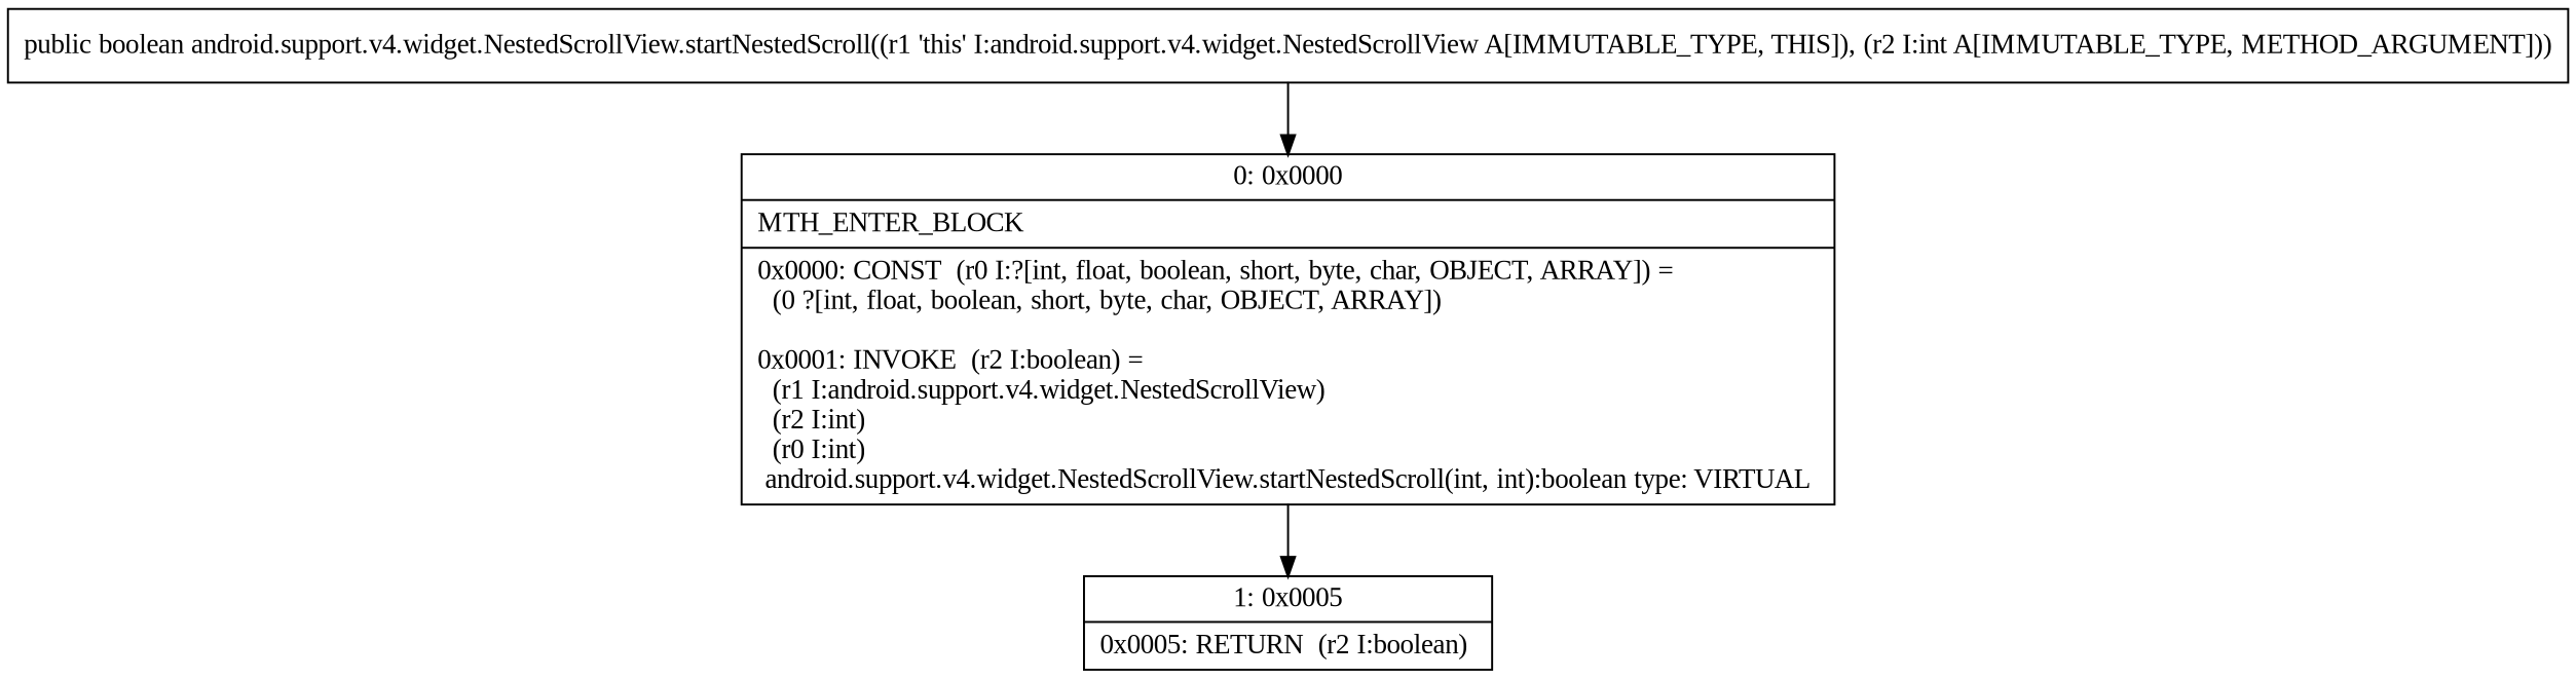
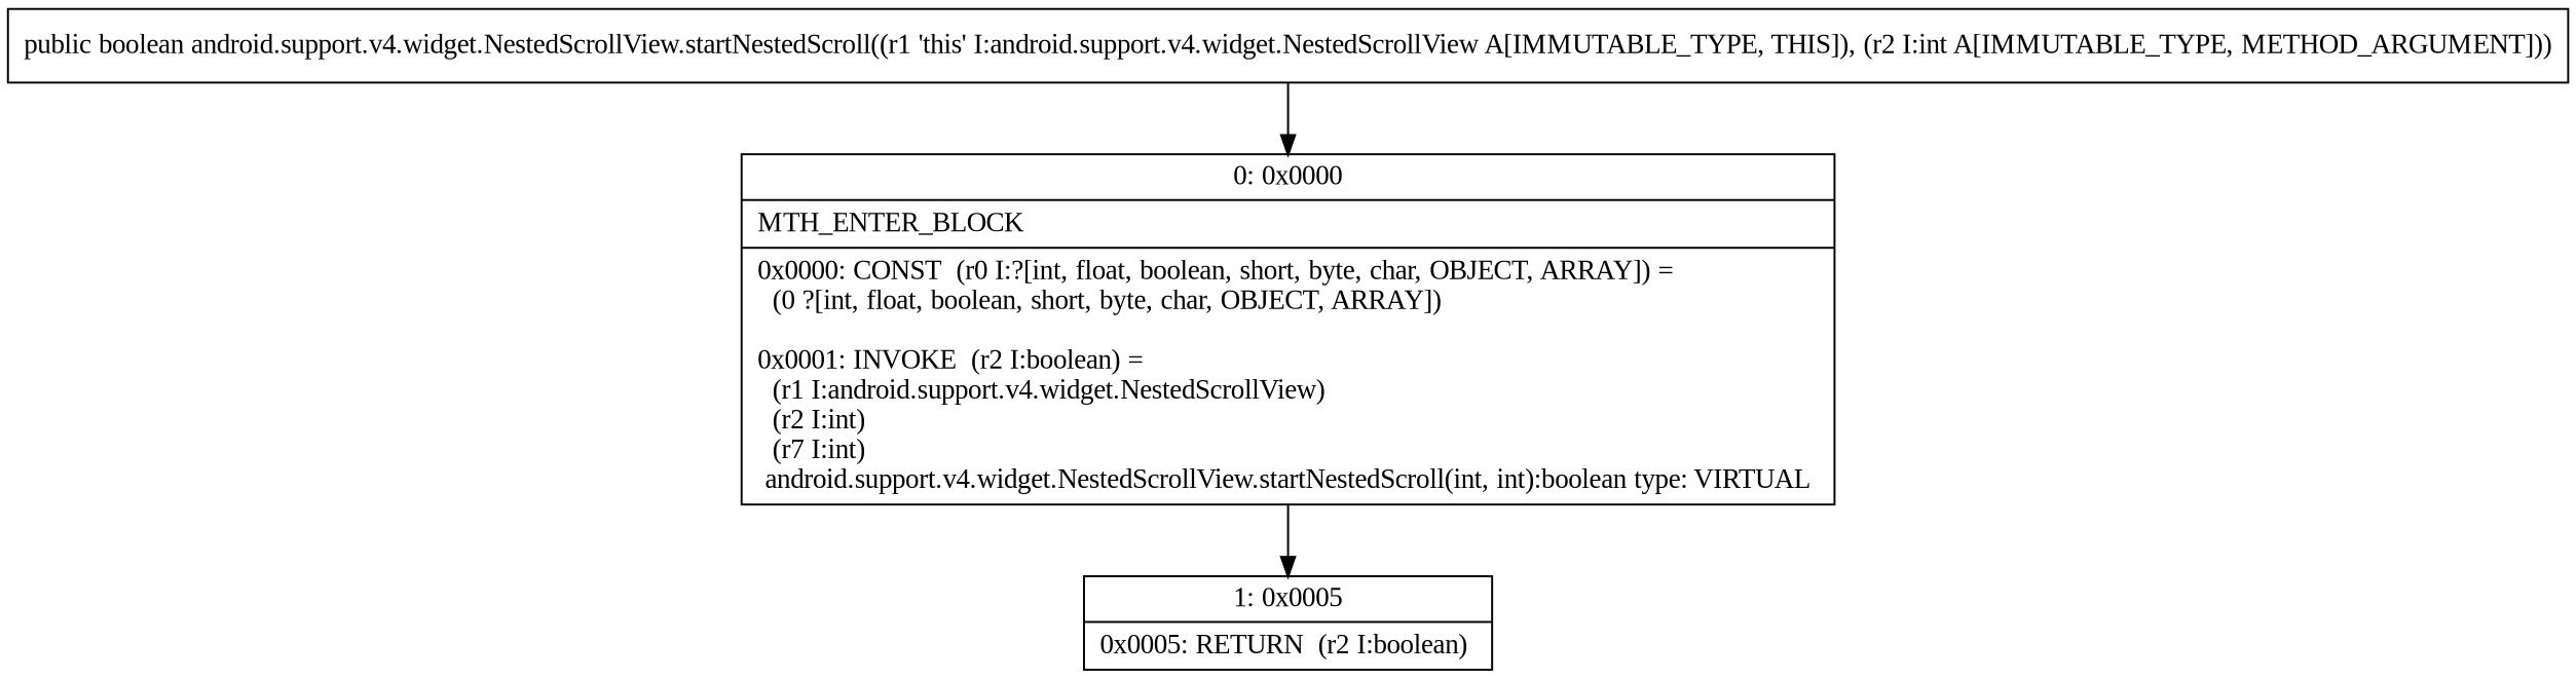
  digraph {
    fontname="Liberation Serif"
    node [shape=record fontname="Liberation Serif"]
    edge [fontname="Liberation Serif"]
-   n1 [label="{0\:\ 0x0000|MTH_ENTER_BLOCK\l|0x0000: CONST  (r0 I:?[int, float, boolean, short, byte, char, OBJECT, ARRAY]) = \l  (0 ?[int, float, boolean, short, byte, char, OBJECT, ARRAY])\l \l0x0001: INVOKE  (r2 I:boolean) = \l  (r1 I:android.support.v4.widget.NestedScrollView)\l  (r2 I:int)\l  (r0 I:int)\l android.support.v4.widget.NestedScrollView.startNestedScroll(int, int):boolean type: VIRTUAL \l}"]
+   n1 [label="{0\:\ 0x0000|MTH_ENTER_BLOCK\l|0x0000: CONST  (r0 I:?[int, float, boolean, short, byte, char, OBJECT, ARRAY]) = \l  (0 ?[int, float, boolean, short, byte, char, OBJECT, ARRAY])\l \l0x0001: INVOKE  (r2 I:boolean) = \l  (r1 I:android.support.v4.widget.NestedScrollView)\l  (r2 I:int)\l  (r7 I:int)\l android.support.v4.widget.NestedScrollView.startNestedScroll(int, int):boolean type: VIRTUAL \l}"]
    n2 [label="{1\:\ 0x0005|0x0005: RETURN  (r2 I:boolean) \l}"]
    n3 [label="{public boolean android.support.v4.widget.NestedScrollView.startNestedScroll((r1 'this' I:android.support.v4.widget.NestedScrollView A[IMMUTABLE_TYPE, THIS]), (r2 I:int A[IMMUTABLE_TYPE, METHOD_ARGUMENT])) }"]
    n1 -> n2
    n3 -> n1
  }
